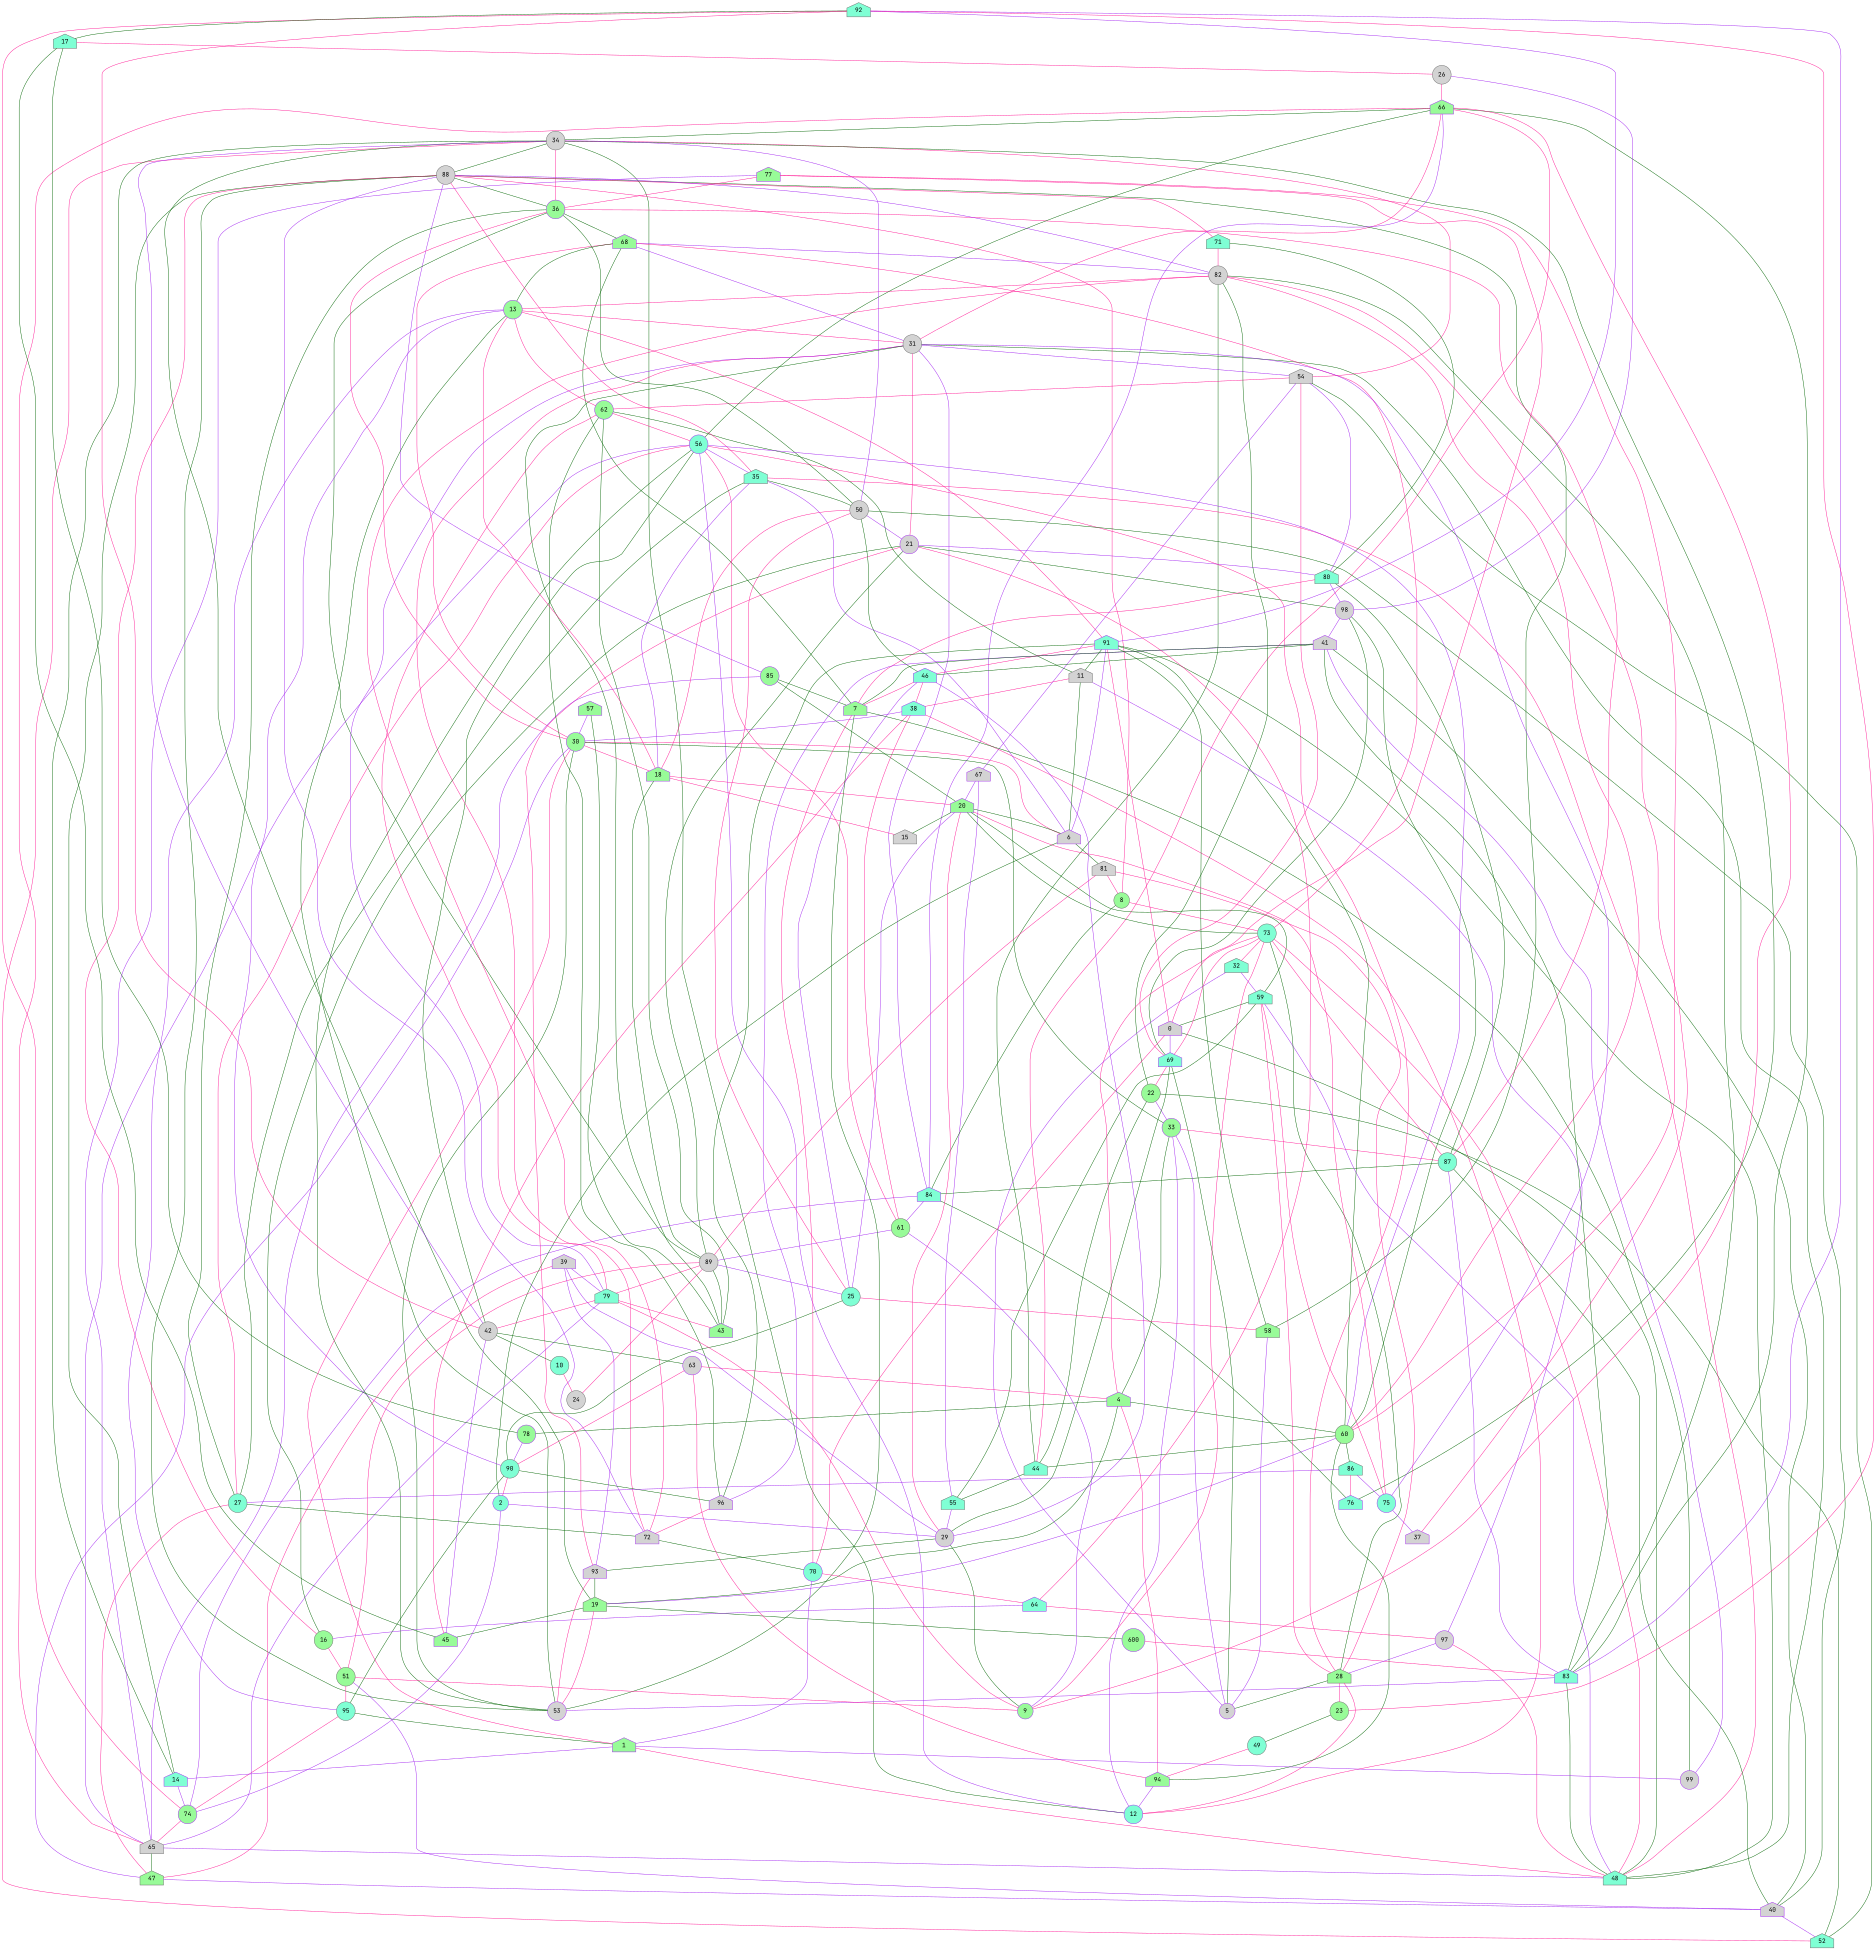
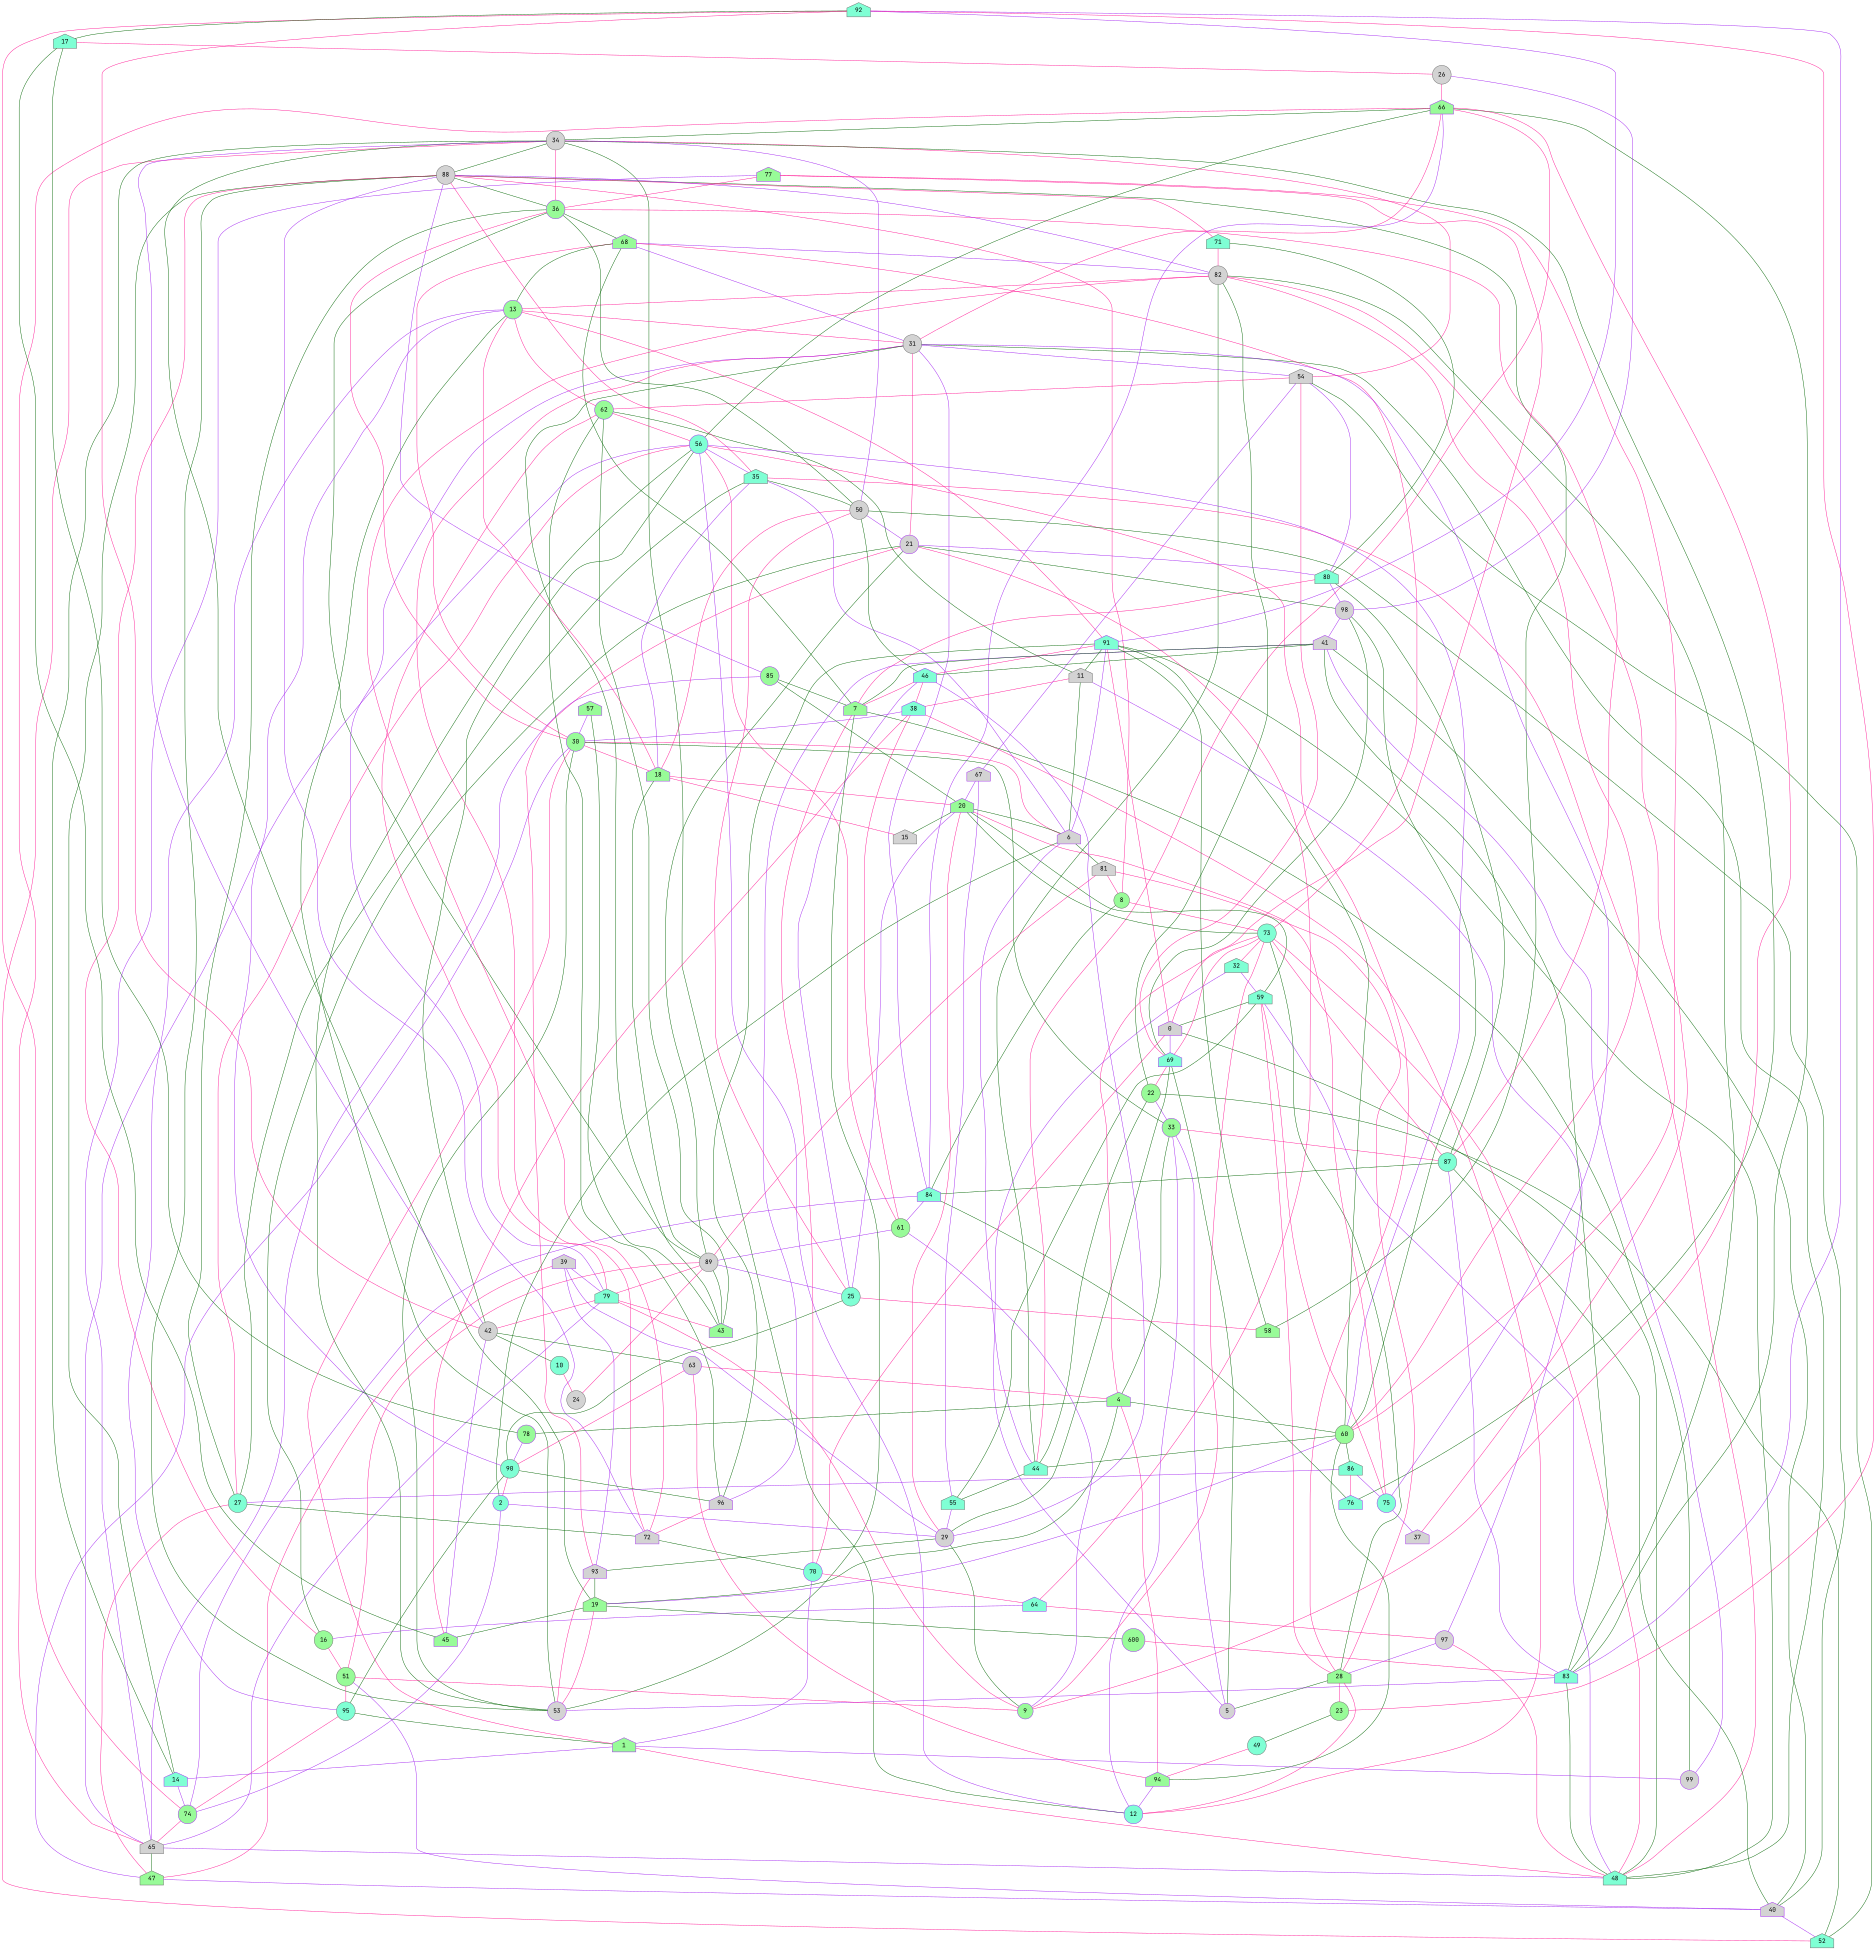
  graph {
    fontname="JetBrains Mono"
    node [color=purple fillcolor=aquamarine fontname="JetBrains Mono" shape=house style=filled]
    edge [color=deeppink fontname="JetBrains Mono"]
    66 [fillcolor=palegreen]
    34 [color=gray40 fillcolor=lightgrey shape=circle]
    31 [color=gray40 fillcolor=lightgrey shape=circle]
    44 [color=gray40]
    88 [color=gray40 fillcolor=lightgrey shape=circle]
    54 [color=gray40 fillcolor=lightgrey]
    12 [shape=circle]
    52 [color=gray40]
    36 [fillcolor=palegreen shape=circle]
    14
    19 [color=gray40 fillcolor=palegreen]
    76
    21 [fillcolor=lightgrey shape=circle]
    48 [color=gray40]
    68 [fillcolor=palegreen]
    84
    72 [fillcolor=lightgrey]
    6 [fillcolor=lightgrey]
    22 [color=gray40 fillcolor=palegreen shape=circle]
    82 [color=gray40 fillcolor=lightgrey shape=circle]
    55 [color=gray40]
    58 [color=gray40 fillcolor=palegreen]
    85 [fillcolor=palegreen shape=circle]
    71 [color=gray40]
    62 [fillcolor=palegreen shape=circle]
    67 [fillcolor=lightgrey]
    69
    56 [shape=circle]
    38
    33 [fillcolor=palegreen shape=circle]
    28 [color=gray40 fillcolor=palegreen]
    89 [color=gray40 fillcolor=lightgrey shape=circle]
    87 [color=gray40 shape=circle]
    74 [fillcolor=palegreen shape=circle]
    4 [fillcolor=palegreen]
    53 [fillcolor=lightgrey shape=circle]
    45 [fillcolor=palegreen]
    n38 [fillcolor=palegreen label=600 shape=circle]
    61 [color=gray40 fillcolor=palegreen shape=circle]
    25 [color=gray40 shape=circle]
    79 [color=gray40]
    81 [color=gray40 fillcolor=lightgrey]
    18 [fillcolor=palegreen]
    65 [color=gray40 fillcolor=lightgrey]
    42 [color=gray40 fillcolor=lightgrey shape=circle]
    27 [color=gray40 shape=circle]
    35 [color=gray40]
    30 [fillcolor=palegreen shape=circle]
    46
    90 [color=gray40 shape=circle]
    50 [color=gray40 fillcolor=lightgrey shape=circle]
    43 [fillcolor=palegreen]
    8 [color=gray40 fillcolor=palegreen shape=circle]
    80 [color=gray40]
    98 [fillcolor=lightgrey shape=circle]
    93 [fillcolor=lightgrey]
    20 [fillcolor=palegreen]
    7 [fillcolor=palegreen]
    5 [fillcolor=lightgrey shape=circle]
    96 [fillcolor=lightgrey]
    95 [color=gray40 shape=circle]
    2 [shape=circle]
    70 [shape=circle]
    99 [fillcolor=lightgrey shape=circle]
    47 [color=gray40 fillcolor=palegreen]
    59 [color=gray40]
    15 [color=gray40 fillcolor=lightgrey]
    29 [fillcolor=lightgrey shape=circle]
    63 [fillcolor=lightgrey shape=circle]
    10 [color=gray40 shape=circle]
    91
    60 [color=gray40 fillcolor=palegreen shape=circle]
    11 [color=gray40 fillcolor=lightgrey]
    n74 [fillcolor=lightgrey label=0]
    86 [color=gray40]
    97 [fillcolor=lightgrey shape=circle]
    41 [fillcolor=lightgrey]
    73 [color=gray40 shape=circle]
    78 [fillcolor=palegreen shape=circle]
    94 [fillcolor=palegreen]
    83
    40 [fillcolor=lightgrey]
    13 [fillcolor=palegreen shape=circle]
    64
    24 [color=gray40 fillcolor=lightgrey shape=circle]
    9 [fillcolor=palegreen shape=circle]
    32 [color=gray40]
    16 [color=gray40 fillcolor=palegreen shape=circle]
    17 [color=gray40]
    26 [color=gray40 fillcolor=lightgrey shape=circle]
    1 [fillcolor=palegreen]
    92 [color=gray40]
    23 [color=gray40 fillcolor=palegreen shape=circle]
    49 [color=gray40 shape=circle]
    75 [shape=circle]
    37 [fillcolor=lightgrey]
    77 [fillcolor=palegreen]
    51 [color=gray40 fillcolor=palegreen shape=circle]
    39 [fillcolor=lightgrey]
    57 [fillcolor=palegreen]
    66 -- 34 [color=darkgreen]
    66 -- 31
    66 -- 44
    34 -- 88 [color=darkgreen]
    34 -- 54
    34 -- 12 [color=darkgreen]
    34 -- 52
    34 -- 36
    34 -- 14 [color=darkgreen]
    34 -- 19 [color=darkgreen]
    34 -- 76 [color=darkgreen]
    31 -- 54 [color=purple]
    31 -- 21
    31 -- 48 [color=darkgreen]
    31 -- 68 [color=purple]
    31 -- 84 [color=purple]
    31 -- 72
+   44 -- 6 [color=purple]
    44 -- 22 [color=darkgreen]
    44 -- 82 [color=darkgreen]
    44 -- 55 [color=darkgreen]
    88 -- 36 [color=darkgreen]
    88 -- 14 [color=darkgreen]
    88 -- 58 [color=darkgreen]
    88 -- 85 [color=purple]
    88 -- 71
    54 -- 62
    54 -- 67 [color=purple]
    54 -- 69
    12 -- 56 [color=purple]
    12 -- 38
    12 -- 33 [color=purple]
    12 -- 28
    52 -- 54 [color=darkgreen]
    52 -- 22 [color=darkgreen]
    36 -- 68 [color=darkgreen]
    36 -- 89 [color=darkgreen]
    36 -- 87
    14 -- 74 [color=purple]
    19 -- 4 [color=darkgreen]
    19 -- 53
    19 -- 45 [color=darkgreen]
    19 -- n38 [color=darkgreen]
    76 -- 84 [color=darkgreen]
    21 -- 80 [color=purple]
    21 -- 98 [color=darkgreen]
    21 -- 93
    48 -- 35
    68 -- 82 [color=purple]
    68 -- 30
    68 -- 7 [color=darkgreen]
    68 -- 13 [color=darkgreen]
    84 -- 66 [color=purple]
    84 -- 74 [color=purple]
    84 -- 61 [color=purple]
    72 -- 88 [color=purple]
    72 -- 70 [color=darkgreen]
    6 -- 81 [color=darkgreen]
    6 -- 35 [color=purple]
    6 -- 2 [color=darkgreen]
    22 -- 33 [color=purple]
    82 -- 88 [color=purple]
    82 -- 72
    82 -- 22 [color=darkgreen]
    82 -- 13
    55 -- 59 [color=darkgreen]
    55 -- 29 [color=purple]
-   58 -- 5 [color=purple]
    85 -- 65 [color=purple]
    85 -- 20 [color=darkgreen]
    85 -- 7 [color=darkgreen]
    71 -- 82
    71 -- 80 [color=darkgreen]
    62 -- 56
    62 -- 79
    62 -- 43 [color=darkgreen]
    62 -- 11 [color=darkgreen]
    62 -- 13
    67 -- 55 [color=purple]
    67 -- 20 [color=purple]
    69 -- 22
    69 -- 98 [color=darkgreen]
    56 -- 66 [color=darkgreen]
    56 -- 65 [color=purple]
    56 -- 42 [color=darkgreen]
    56 -- 27
    56 -- 35 [color=purple]
    38 -- 45
    38 -- 30 [color=purple]
    33 -- 87
    33 -- 4 [color=darkgreen]
    28 -- 56
    28 -- 81
    28 -- 5 [color=darkgreen]
    28 -- 59
    28 -- 23
    89 -- 21 [color=darkgreen]
    89 -- 25 [color=purple]
    89 -- 79
    89 -- 81
    89 -- 18 [color=darkgreen]
    87 -- 84 [color=darkgreen]
    87 -- 83 [color=purple]
    87 -- 40 [color=darkgreen]
    74 -- 65
    74 -- 95
    4 -- 60 [color=darkgreen]
    4 -- 73
    4 -- 78 [color=darkgreen]
    4 -- 94
    53 -- 88 [color=darkgreen]
    53 -- 56 [color=darkgreen]
    53 -- 30 [color=darkgreen]
    53 -- 13 [color=darkgreen]
    n38 -- 83
    61 -- 56
    61 -- 38
    61 -- 89 [color=purple]
    25 -- 58
    25 -- 46 [color=purple]
    25 -- 90 [color=darkgreen]
    25 -- 50
    79 -- 31 [color=purple]
    79 -- 42
    79 -- 43
    81 -- 8
    18 -- 35 [color=purple]
    18 -- 50
    18 -- 20
    65 -- 66
    65 -- 48 [color=purple]
    65 -- 79 [color=purple]
    65 -- 47 [color=darkgreen]
    42 -- 34 [color=purple]
    42 -- 45 [color=purple]
    42 -- 63 [color=darkgreen]
    42 -- 10 [color=darkgreen]
    27 -- 36 [color=darkgreen]
    27 -- 72 [color=darkgreen]
    27 -- 35 [color=darkgreen]
    35 -- 88
    35 -- 50 [color=darkgreen]
    30 -- 36
    30 -- 6
    30 -- 33 [color=darkgreen]
    30 -- 18
    46 -- 38
    46 -- 50 [color=darkgreen]
    46 -- 7
    90 -- 96 [color=darkgreen]
    90 -- 95 [color=darkgreen]
    90 -- 2
    50 -- 34 [color=purple]
    50 -- 36 [color=darkgreen]
    50 -- 21 [color=purple]
    43 -- 31 [color=darkgreen]
    43 -- 89 [color=darkgreen]
    8 -- 88
    8 -- 84 [color=darkgreen]
    8 -- 73
    80 -- 54 [color=purple]
    80 -- 87 [color=darkgreen]
    80 -- 98 [color=purple]
    98 -- 41 [color=purple]
    93 -- 19 [color=darkgreen]
    93 -- 53
    20 -- 6 [color=darkgreen]
    20 -- 25 [color=purple]
    20 -- 59 [color=darkgreen]
    20 -- 15 [color=darkgreen]
    20 -- 29
    7 -- 53 [color=darkgreen]
    7 -- 80
    7 -- 70
    7 -- 99 [color=darkgreen]
    5 -- 69 [color=darkgreen]
    5 -- 33 [color=purple]
    5 -- 32 [color=purple]
    96 -- 72
    96 -- 62 [color=darkgreen]
    96 -- 41 [color=purple]
    95 -- 13 [color=purple]
    95 -- 1 [color=darkgreen]
    2 -- 74 [color=purple]
    2 -- 29 [color=purple]
    70 -- n74
    70 -- 64
    47 -- 27
    47 -- 30 [color=purple]
    47 -- 40 [color=purple]
    59 -- 48 [color=purple]
    59 -- n74 [color=darkgreen]
    59 -- 75
    15 -- 18
    29 -- 69 [color=darkgreen]
    29 -- 46 [color=purple]
    29 -- 93 [color=darkgreen]
    29 -- 9 [color=darkgreen]
    63 -- 4
    63 -- 90
    63 -- 94
    10 -- 24
    91 -- 48 [color=darkgreen]
    91 -- 6 [color=purple]
    91 -- 58 [color=darkgreen]
    91 -- 46
    91 -- 96 [color=darkgreen]
    91 -- 60 [color=darkgreen]
    91 -- 11 [color=darkgreen]
    91 -- n74
    60 -- 44 [color=darkgreen]
    60 -- 19 [color=purple]
    60 -- 82
    60 -- 56 [color=purple]
    60 -- 98 [color=darkgreen]
    60 -- 86 [color=darkgreen]
    11 -- 6 [color=darkgreen]
    11 -- 38
    11 -- 97 [color=purple]
    n74 -- 48 [color=darkgreen]
    n74 -- 69 [color=purple]
    86 -- 76
    86 -- 27 [color=purple]
    86 -- 75 [color=purple]
    97 -- 48
    97 -- 28 [color=purple]
    41 -- 46 [color=darkgreen]
    41 -- 7 [color=darkgreen]
    41 -- 99 [color=purple]
    41 -- 83 [color=darkgreen]
    73 -- 48
    73 -- 68
    73 -- 69
    73 -- 28 [color=darkgreen]
    73 -- 87
    73 -- 20 [color=darkgreen]
    73 -- 9
    73 -- 32
    78 -- 90 [color=purple]
    94 -- 12 [color=purple]
    94 -- 60 [color=darkgreen]
    83 -- 66 [color=darkgreen]
    83 -- 48 [color=darkgreen]
    83 -- 82 [color=darkgreen]
    83 -- 53 [color=purple]
    40 -- 52 [color=purple]
    40 -- 50 [color=darkgreen]
    40 -- 41 [color=darkgreen]
    40 -- 51 [color=purple]
    13 -- 31
    13 -- 18
    13 -- 90 [color=purple]
    13 -- 91
    64 -- 21
    64 -- 97
    64 -- 16 [color=purple]
    24 -- 89
    9 -- 66
    9 -- 61 [color=purple]
    9 -- 79
    32 -- 59 [color=purple]
    16 -- 88
    16 -- 21 [color=darkgreen]
    16 -- 51
    17 -- 45 [color=darkgreen]
    17 -- 78 [color=darkgreen]
    17 -- 26
    26 -- 66
    26 -- 98 [color=purple]
    1 -- 14 [color=purple]
    1 -- 48
    1 -- 30
    1 -- 70 [color=purple]
    1 -- 99 [color=purple]
    92 -- 74
    92 -- 42
    92 -- 91 [color=purple]
    92 -- 83 [color=purple]
    92 -- 17 [color=darkgreen]
    92 -- 23
    23 -- 49 [color=darkgreen]
    49 -- 94
    75 -- 31 [color=purple]
    75 -- 20
    75 -- 37 [color=purple]
    37 -- 82
    77 -- 36
    77 -- 65 [color=purple]
    77 -- 60
    77 -- n74
    51 -- 89
    51 -- 95
    51 -- 9
    39 -- 79 [color=purple]
    39 -- 93 [color=purple]
    39 -- 47
    39 -- 29 [color=purple]
    57 -- 30 [color=purple]
    57 -- 43 [color=darkgreen]
  }
